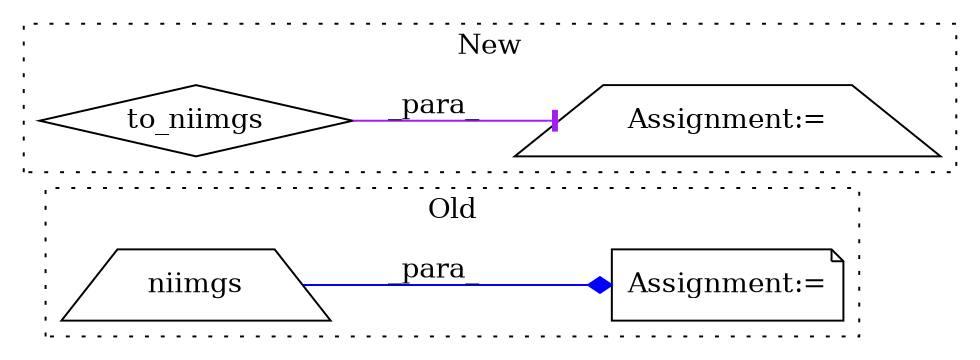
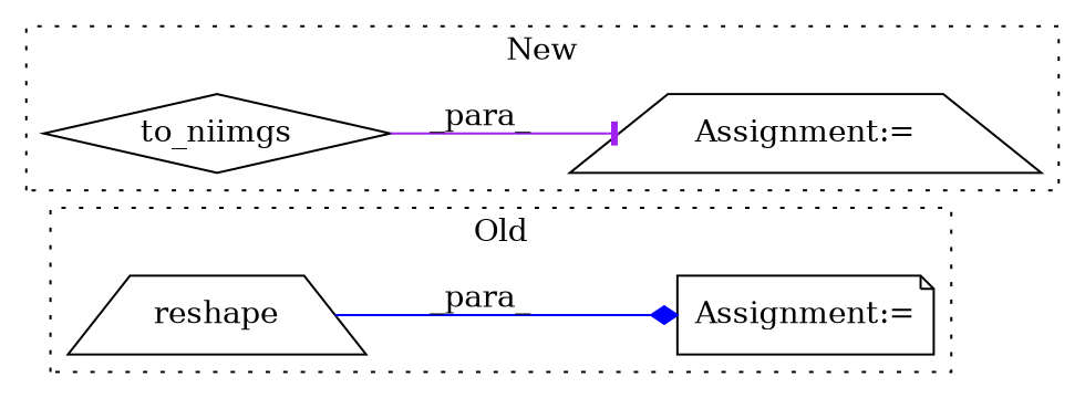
  digraph {
    rankdir=LR
    node [a=32 shape=trapezium]
-   n1 [l="8,1" label=niimgs s="6349,6360"]
+   n1 [l="8,1" label=reshape s="6349,6360"]
    n2 [a=7 l=1 label="Assignment:=" s=6306 shape=note]
    n3 [l="10,2" label=to_niimgs s="7489,7535" shape=diamond]
    n4 [a=7 l=2 label="Assignment:=" s=7487]
    subgraph cluster_1 {
      label=Old
      style=dotted
      n1
      n2
    }
    subgraph cluster_2 {
      label=New
      style=dotted
      n3
      n4
    }
    n1 -> n2 [label=_para_ color=blue arrowhead=diamond]
    n3 -> n4 [label=_para_ color=purple arrowhead=tee]
  }
